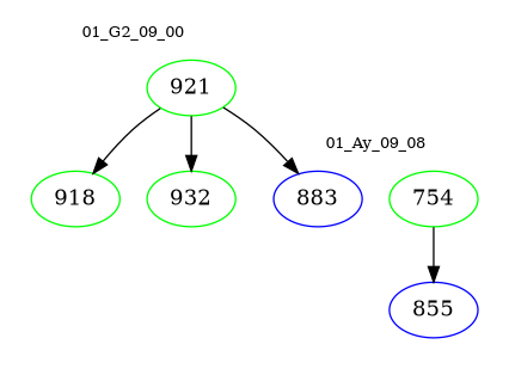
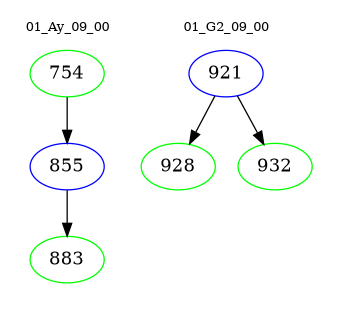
  digraph {
    node [color=green]
    edge [color=black]
    n1 [label=754]
    n2 [color=blue label=855]
-   n3 [color=blue label=883]
-   n4 [label=918]
-   n5 [label=921]
+   n3 [label=883]
+   n4 [label=928]
+   n5 [color=blue label=921]
    n6 [label=932]
    subgraph cluster_1 {
      color=white
      fontsize=10
-     label="01_Ay_09_08"
+     label="01_Ay_09_00"
      n1
      n2
      n3
    }
    subgraph cluster_2 {
      color=white
      fontsize=10
      label="01_G2_09_00"
      n4
      n5
      n6
    }
    n1 -> n2
-   n5 -> n3
+   n2 -> n3
    n5 -> n4
    n5 -> n6
  }
